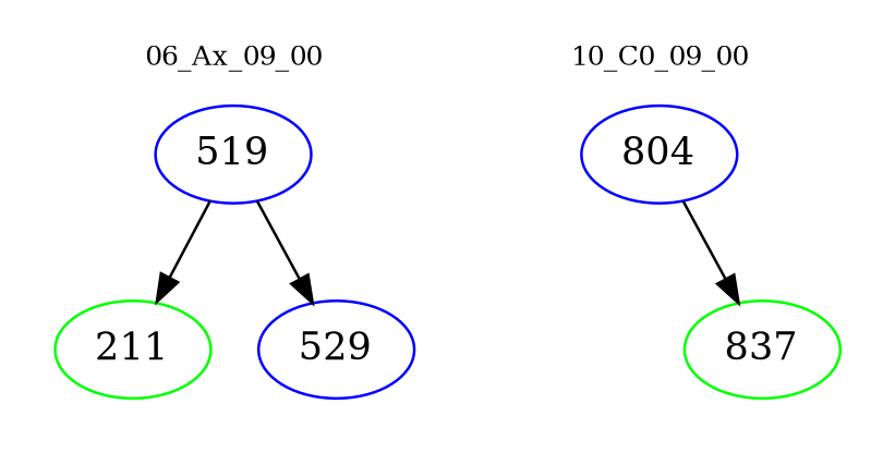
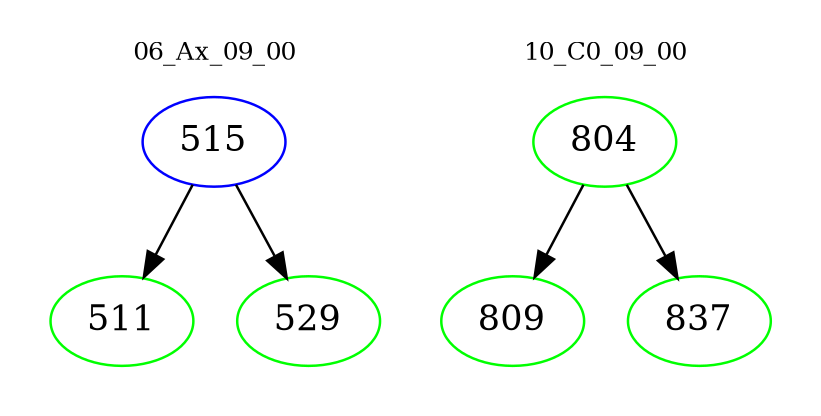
  digraph {
    node [color=blue]
    edge [color=black]
-   n1 [label=519]
-   n2 [color=green label=211]
-   n3 [label=529]
-   n4 [label=804]
+   n1 [label=515]
+   n2 [color=green label=511]
+   n3 [color=green label=529]
+   n4 [color=green label=804]
+   n5 [color=green label=809]
    n6 [color=green label=837]
    subgraph cluster_1 {
      color=white
      fontsize=10
      label="06_Ax_09_00"
      n1
      n2
      n3
    }
    subgraph cluster_2 {
      color=white
      fontsize=10
      label="10_C0_09_00"
      n4
+     n5
      n6
    }
    n1 -> n2
    n1 -> n3
+   n4 -> n5
    n4 -> n6
  }
